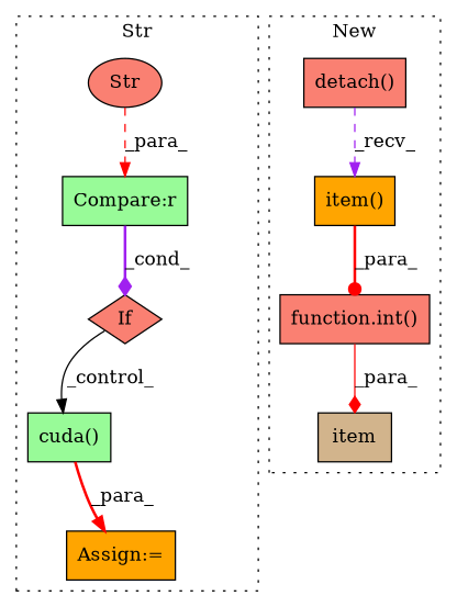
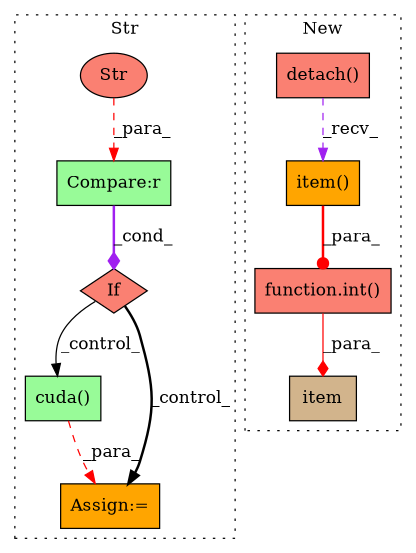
  digraph {
    fontname="DejaVu Serif"
    node [a=75 fillcolor=salmon fontname="DejaVu Serif" l=3 s=2511 shape=box style=filled]
    edge [arrowhead=normal color=red fontname="DejaVu Serif" style=bold]
    n1 [fillcolor=palegreen l="11,1" label="cuda()" s="2448,2465"]
    n2 [a=96 label=If s=2403 shape=diamond]
    n3 [a=40 fillcolor=palegreen l=20 label="Compare:r" s=2406]
    n4 [a=66 l=5 label=Str s=2421 shape=ellipse]
    n5 [a=68 fillcolor=orange label="Assign:=" s=2445]
    n6 [l="4,1" label="function.int()" s="2507,2533"]
    n7 [l=15 label="detach()"]
    n8 [fillcolor=orange l=22 label="item()"]
    n9 [a=93 fillcolor=tan l=7 label=item s=2500]
    subgraph cluster_1 {
      label=Str
      style=dotted
      n1
      n2
      n3
      n4
      n5
    }
    subgraph cluster_2 {
      label=New
      style=dotted
      n6
      n7
      n8
      n9
    }
-   n1 -> n5 [label=_para_]
+   n1 -> n5 [label=_para_ style=dashed]
    n2 -> n1 [color=black label=_control_ style=solid]
+   n2 -> n5 [color=black label=_control_]
    n3 -> n2 [arrowhead=diamond color=purple label=_cond_]
    n4 -> n3 [label=_para_ style=dashed]
    n6 -> n9 [arrowhead=diamond label=_para_ style=solid]
    n7 -> n8 [color=purple label=_recv_ style=dashed]
    n8 -> n6 [arrowhead=dot label=_para_]
  }
